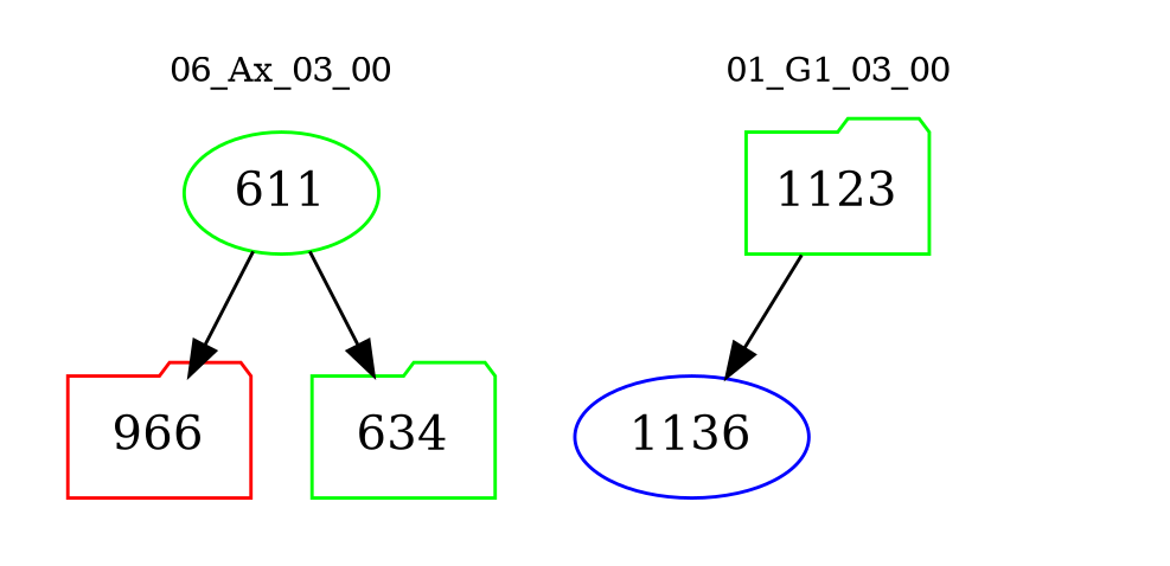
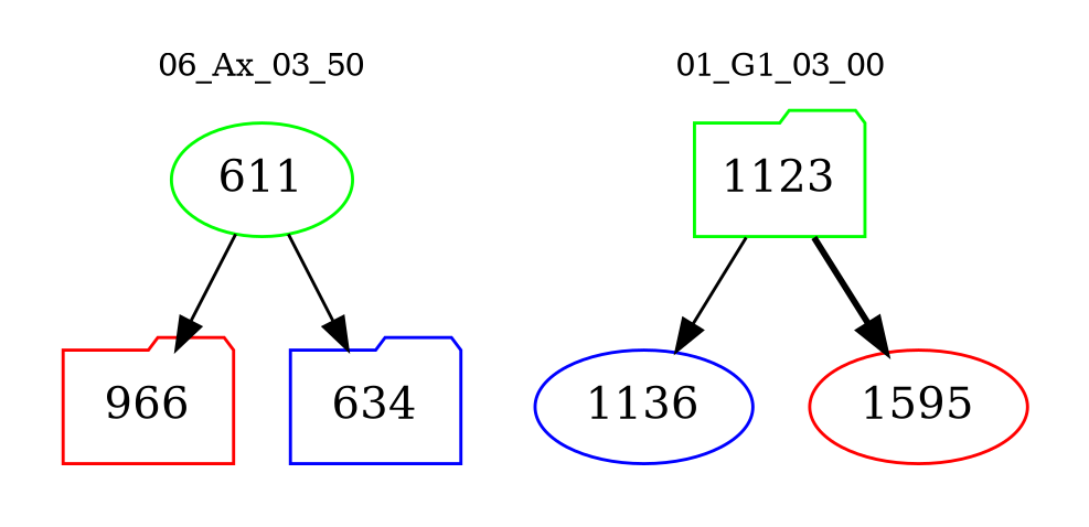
  digraph {
    node [color=green shape=ellipse]
    edge [color=black style=solid]
    n1 [label=611]
    n2 [color=red label=966 shape=folder]
-   n3 [label=634 shape=folder]
+   n3 [color=blue label=634 shape=folder]
    n4 [label=1123 shape=folder]
    n5 [color=blue label=1136]
+   n6 [color=red label=1595]
    subgraph cluster_1 {
      color=white
      fontsize=10
-     label="06_Ax_03_00"
+     label="06_Ax_03_50"
      n1
      n2
      n3
    }
    subgraph cluster_2 {
      color=white
      fontsize=10
      label="01_G1_03_00"
      n4
      n5
+     n6
    }
    n1 -> n2
    n1 -> n3
    n4 -> n5
+   n4 -> n6 [style=bold]
  }
